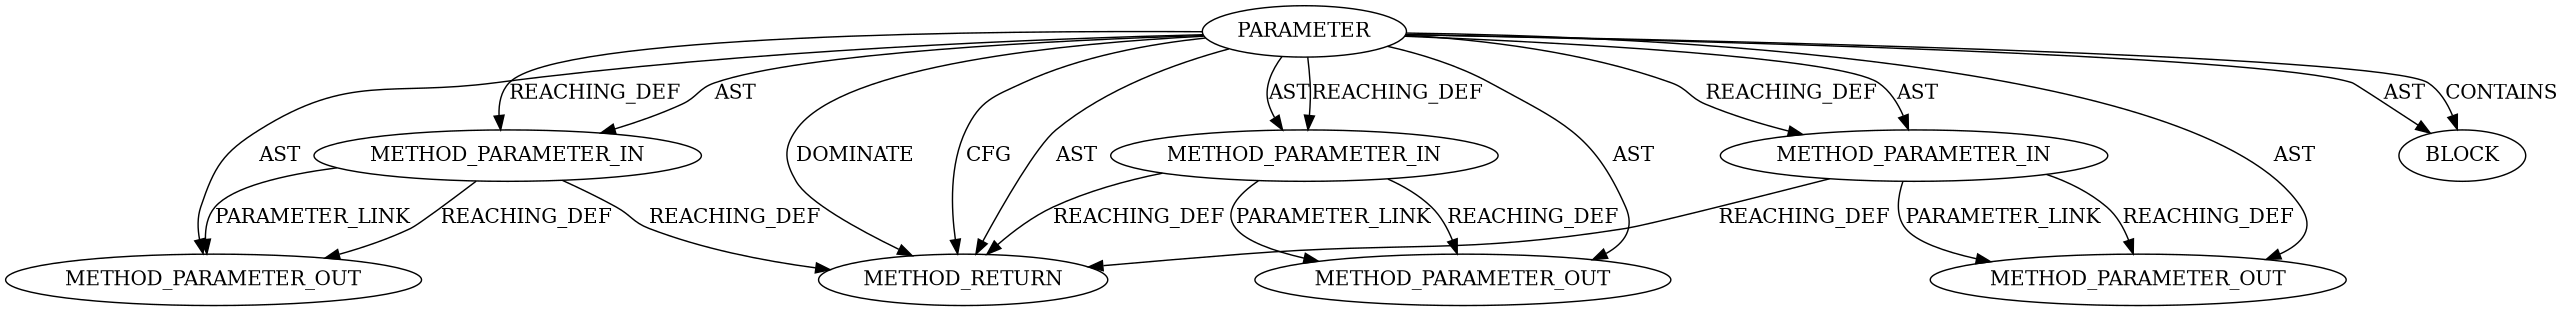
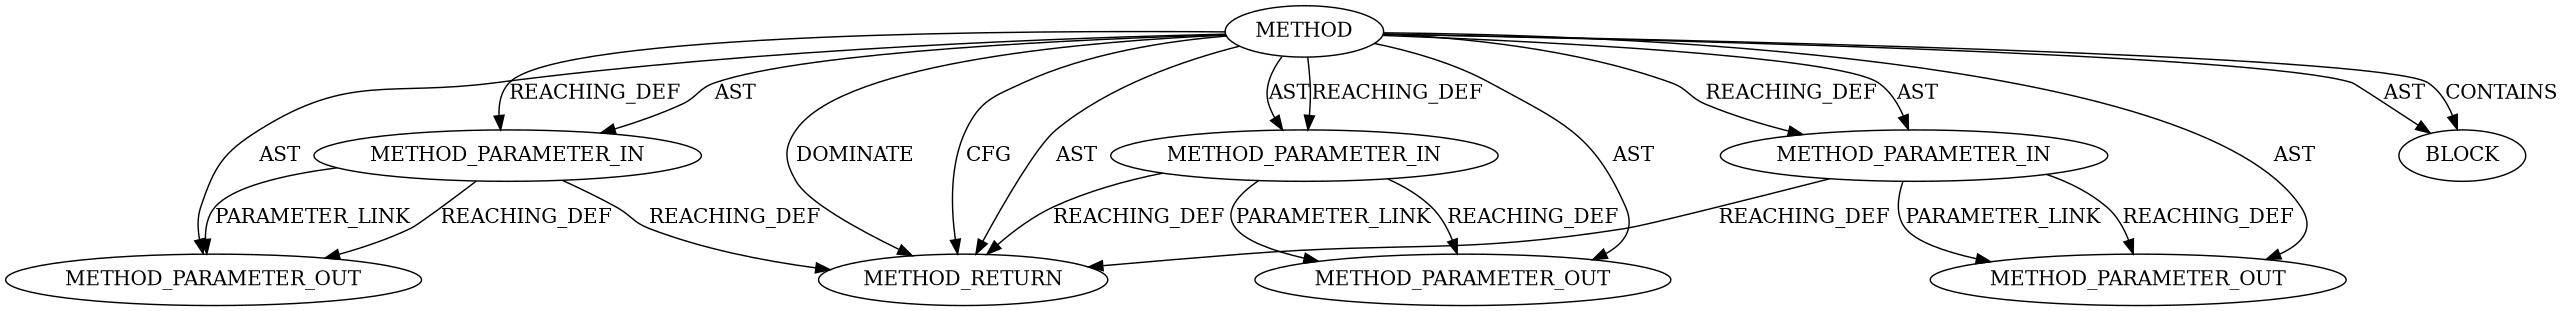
  digraph {
    node [CODE="<empty>" ORDER=1 EVALUATION_STRATEGY=BY_VALUE IS_VARIADIC=false TYPE_FULL_NAME=ANY]
-   n1 [AST_PARENT_FULL_NAME="<global>" AST_PARENT_TYPE=NAMESPACE_BLOCK FILENAME="<empty>" FULL_NAME=BN_lshift IS_EXTERNAL=true NAME=BN_lshift ORDER=0 label=PARAMETER EVALUATION_STRATEGY="" IS_VARIADIC="" TYPE_FULL_NAME=""]
+   n1 [AST_PARENT_FULL_NAME="<global>" AST_PARENT_TYPE=NAMESPACE_BLOCK FILENAME="<empty>" FULL_NAME=BN_lshift IS_EXTERNAL=true NAME=BN_lshift ORDER=0 label=METHOD EVALUATION_STRATEGY="" IS_VARIADIC="" TYPE_FULL_NAME=""]
    n2 [CODE=p1 INDEX=1 NAME=p1 label=METHOD_PARAMETER_OUT]
    n3 [ARGUMENT_INDEX=1 label=BLOCK EVALUATION_STRATEGY="" IS_VARIADIC=""]
    n4 [CODE=p3 INDEX=3 NAME=p3 ORDER=3 label=METHOD_PARAMETER_IN]
    n5 [CODE=RET ORDER=2 label=METHOD_RETURN IS_VARIADIC=""]
    n6 [CODE=p3 INDEX=3 NAME=p3 ORDER=3 label=METHOD_PARAMETER_OUT]
    n7 [CODE=p2 INDEX=2 NAME=p2 ORDER=2 label=METHOD_PARAMETER_OUT]
    n8 [CODE=p1 INDEX=1 NAME=p1 label=METHOD_PARAMETER_IN]
    n9 [CODE=p2 INDEX=2 NAME=p2 ORDER=2 label=METHOD_PARAMETER_IN]
    n1 -> n2 [label=AST]
    n1 -> n3 [label=AST]
    n1 -> n3 [label=CONTAINS]
    n1 -> n4 [label=AST]
    n1 -> n4 [label=REACHING_DEF]
    n1 -> n5 [label=DOMINATE]
    n1 -> n5 [label=CFG]
    n1 -> n5 [label=AST]
    n1 -> n6 [label=AST]
    n1 -> n7 [label=AST]
    n1 -> n8 [label=REACHING_DEF]
    n1 -> n8 [label=AST]
    n1 -> n9 [label=REACHING_DEF]
    n1 -> n9 [label=AST]
    n4 -> n5 [VARIABLE=p3 label=REACHING_DEF]
    n4 -> n6 [label=PARAMETER_LINK]
    n4 -> n6 [VARIABLE=p3 label=REACHING_DEF]
    n8 -> n2 [label=PARAMETER_LINK]
    n8 -> n2 [VARIABLE=p1 label=REACHING_DEF]
    n8 -> n5 [VARIABLE=p1 label=REACHING_DEF]
    n9 -> n5 [VARIABLE=p2 label=REACHING_DEF]
    n9 -> n7 [VARIABLE=p2 label=REACHING_DEF]
    n9 -> n7 [label=PARAMETER_LINK]
  }
